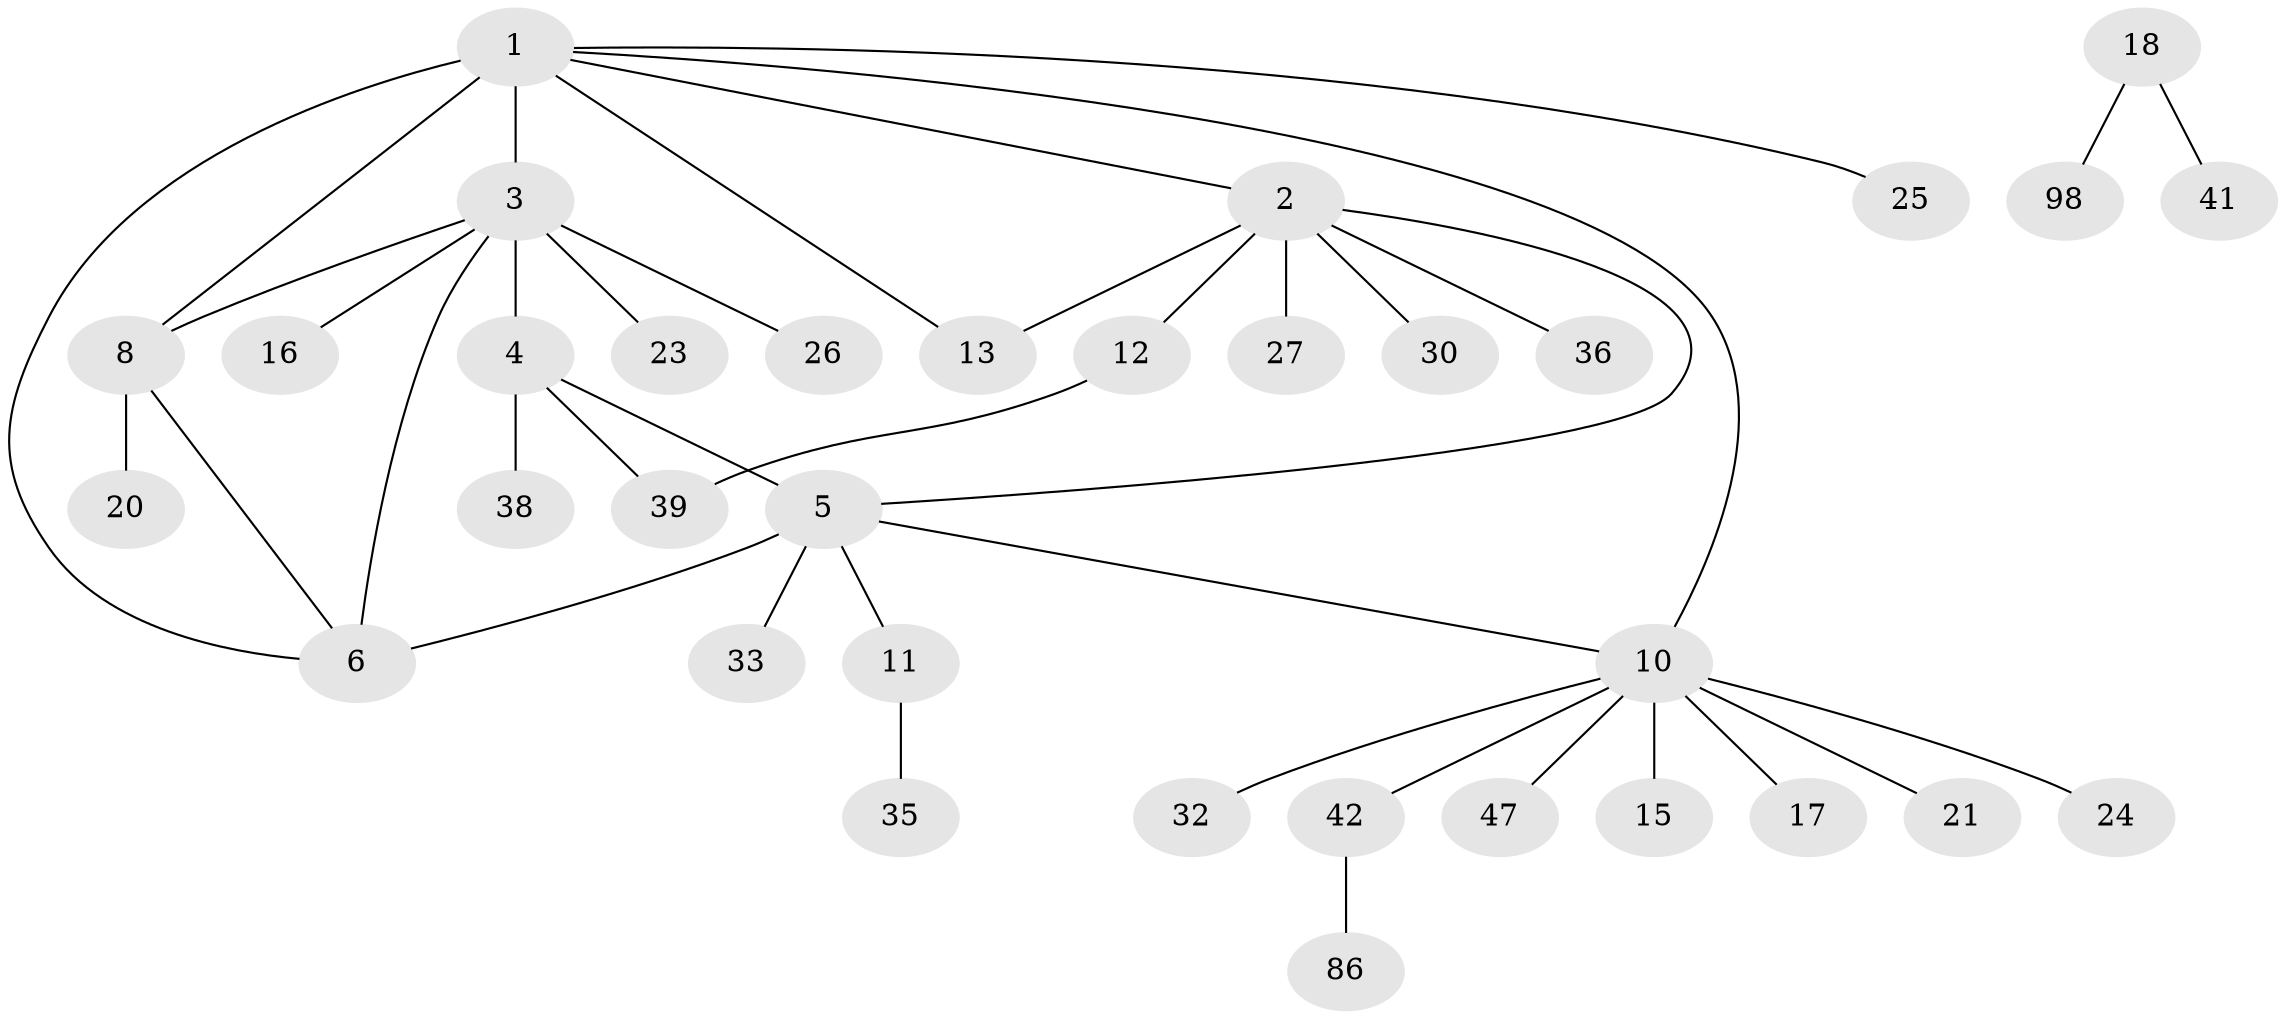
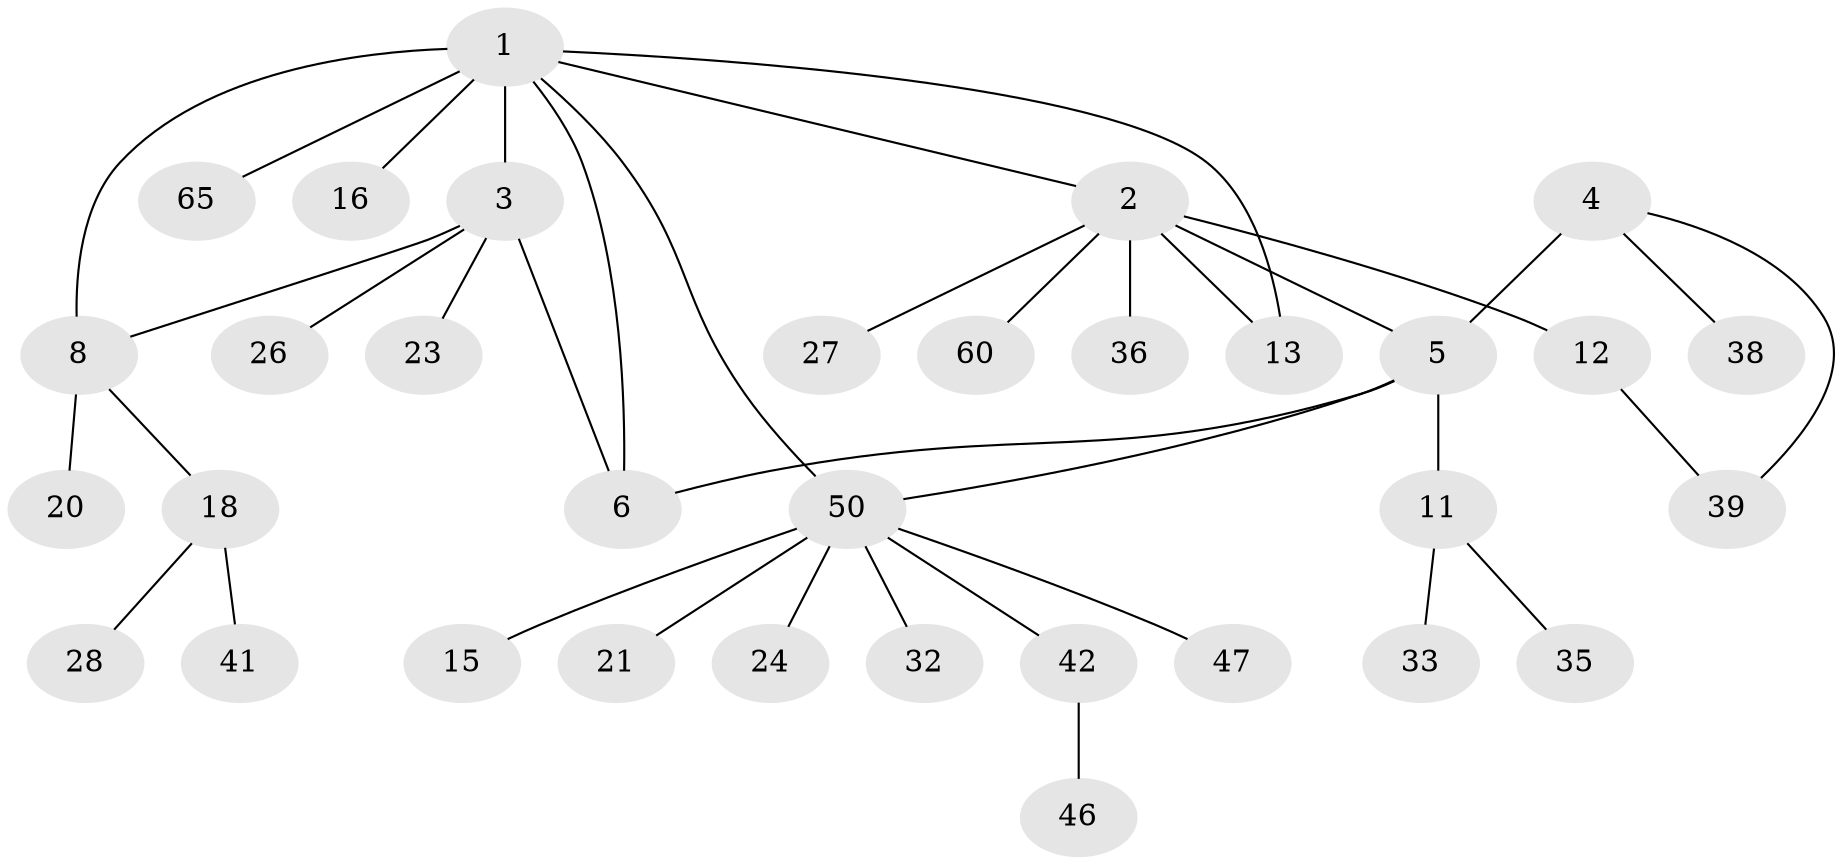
  graph {
    node [color=gray90 style=filled]
    1 [super="+9"]
    2 [super="+22"]
    3 [super="+7"]
    6
    8 [super="+37"]
-   10 [super="+14"]
+   10 [super="+14" label=50]
    13 [super="+34"]
-   25
+   25 [label=65]
    5 [super="+29"]
    12 [super="+48"]
    27
-   30
+   30 [label=60]
    36
    4 [super="+39"]
    16
    23
    26 [super="+43"]
    18 [super="+31"]
    20
    15
-   17
    21
    24
    32
    42
    47
    11 [super="+44"]
    n28 [label=39]
    38 [super="+45"]
    33
    35
-   28 [label=98]
+   28
    41
-   46 [label=86]
+   46
    1 -- 2
    1 -- 3 [weight=2]
    1 -- 6
    1 -- 8 [weight=2]
    1 -- 10
    1 -- 13
    1 -- 25
    2 -- 13
    2 -- 5
    2 -- 12
    2 -- 27
    2 -- 30
    2 -- 36
    3 -- 6
    3 -- 8
-   3 -- 4
-   3 -- 16
+   1 -- 16
    3 -- 23
    3 -- 26
-   8 -- 6
+   8 -- 18
    8 -- 20
    10 -- 15
-   10 -- 17
    10 -- 21
    10 -- 24
    10 -- 32
    10 -- 42
    10 -- 47
    5 -- 6
    5 -- 10
    5 -- 11
    12 -- n28
    4 -- 5 [weight=2]
    4 -- n28
    4 -- 38
    18 -- 28
    18 -- 41
    42 -- 46
-   5 -- 33
+   11 -- 33
    11 -- 35
  }
